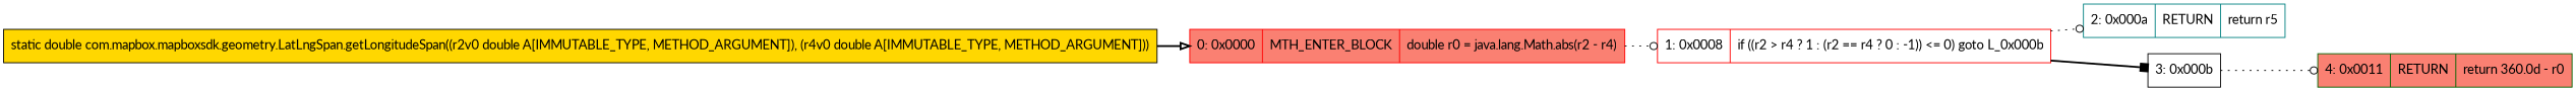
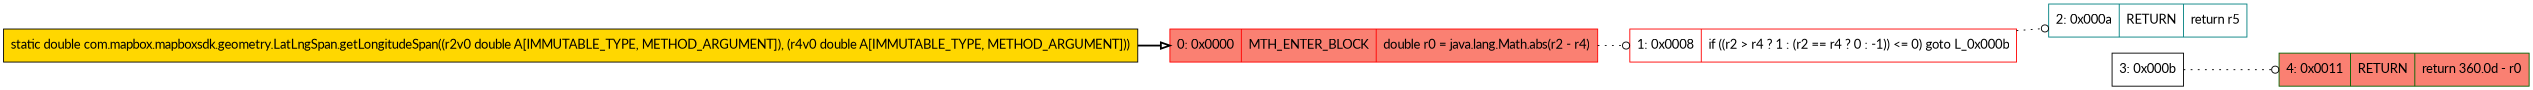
  digraph {
    fontname=Lato
    rankdir=LR
    node [color=red fillcolor=white fontname=Lato shape=record style=filled]
    edge [arrowhead=odot fontname=Lato style=dotted]
    n1 [fillcolor=salmon label="{0\:\ 0x0000|MTH_ENTER_BLOCK\l|double r0 = java.lang.Math.abs(r2 \- r4)\l}"]
    n2 [label="{1\:\ 0x0008|if ((r2 \> r4 ? 1 : (r2 == r4 ? 0 : \-1)) \<= 0) goto L_0x000b\l}"]
    n3 [color=teal label="{2\:\ 0x000a|RETURN\l|return r5\l}"]
    n4 [color=black label="{3\:\ 0x000b}"]
    n5 [color=darkgreen fillcolor=salmon label="{4\:\ 0x0011|RETURN\l|return 360.0d \- r0\l}"]
    n6 [color=black fillcolor=gold label="{static double com.mapbox.mapboxsdk.geometry.LatLngSpan.getLongitudeSpan((r2v0 double A[IMMUTABLE_TYPE, METHOD_ARGUMENT]), (r4v0 double A[IMMUTABLE_TYPE, METHOD_ARGUMENT])) }"]
    n1 -> n2
    n2 -> n3
-   n2 -> n4 [arrowhead=box style=bold]
    n4 -> n5
    n6 -> n1 [arrowhead=onormal style=bold]
  }
